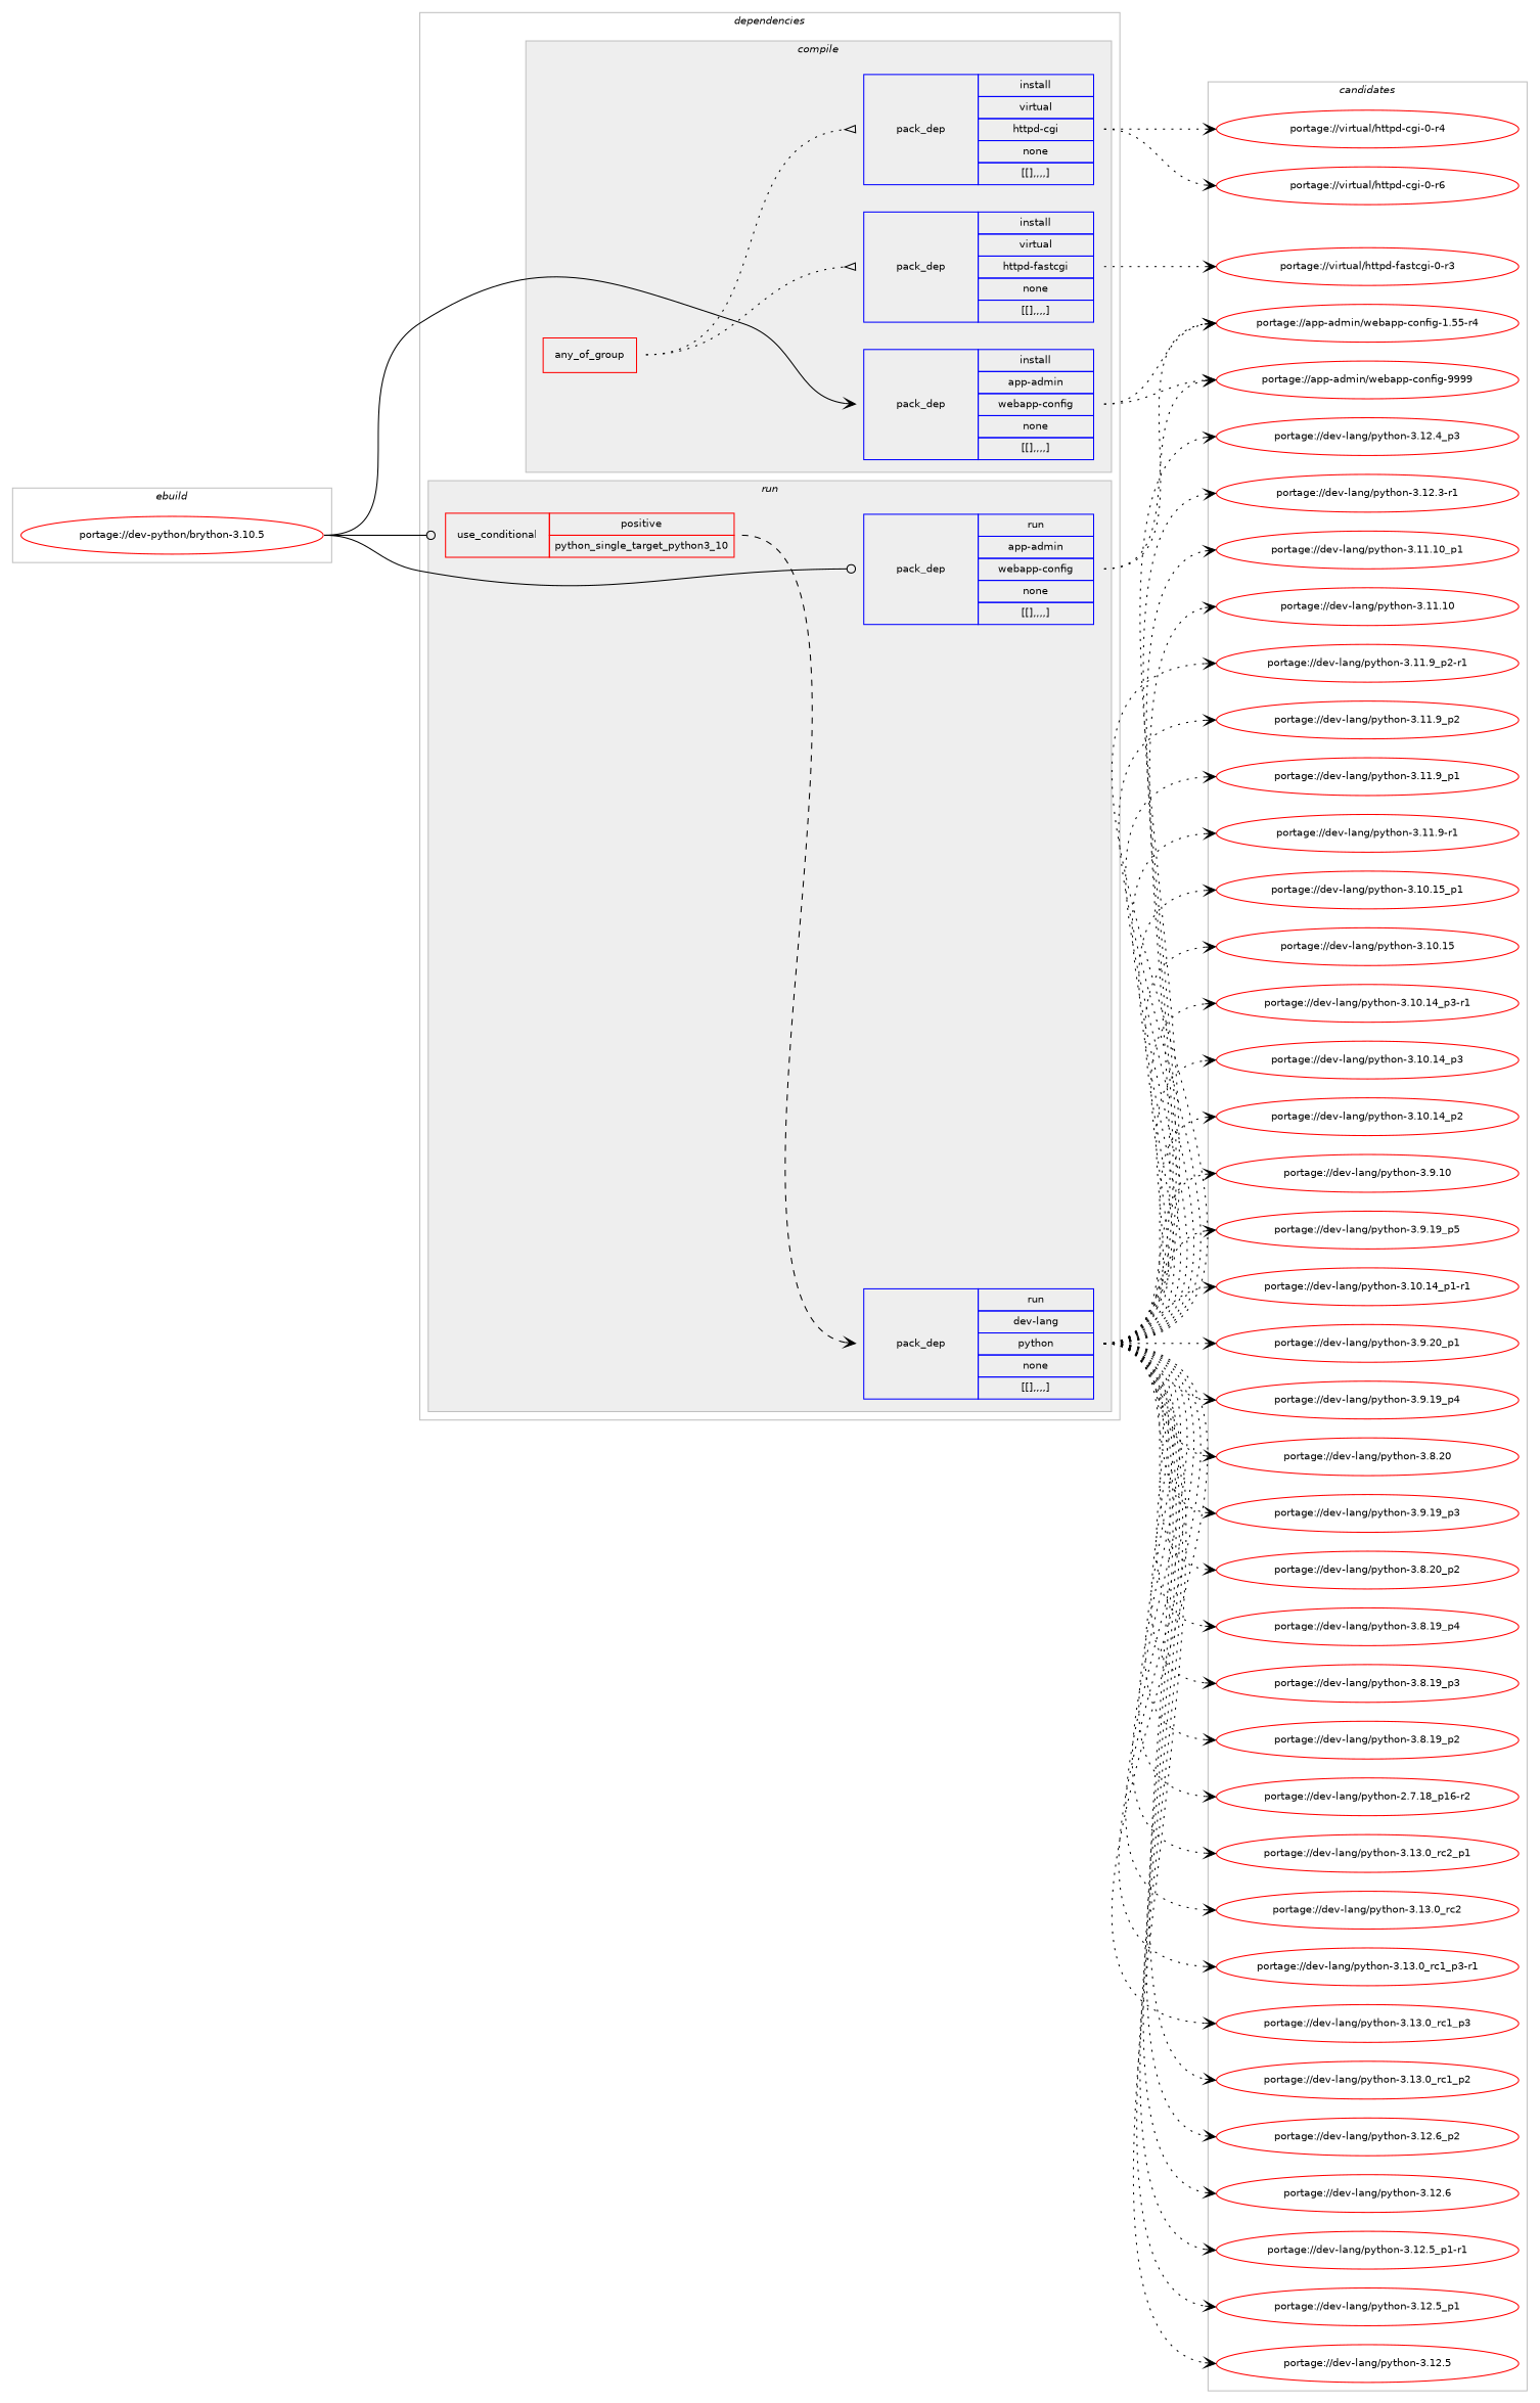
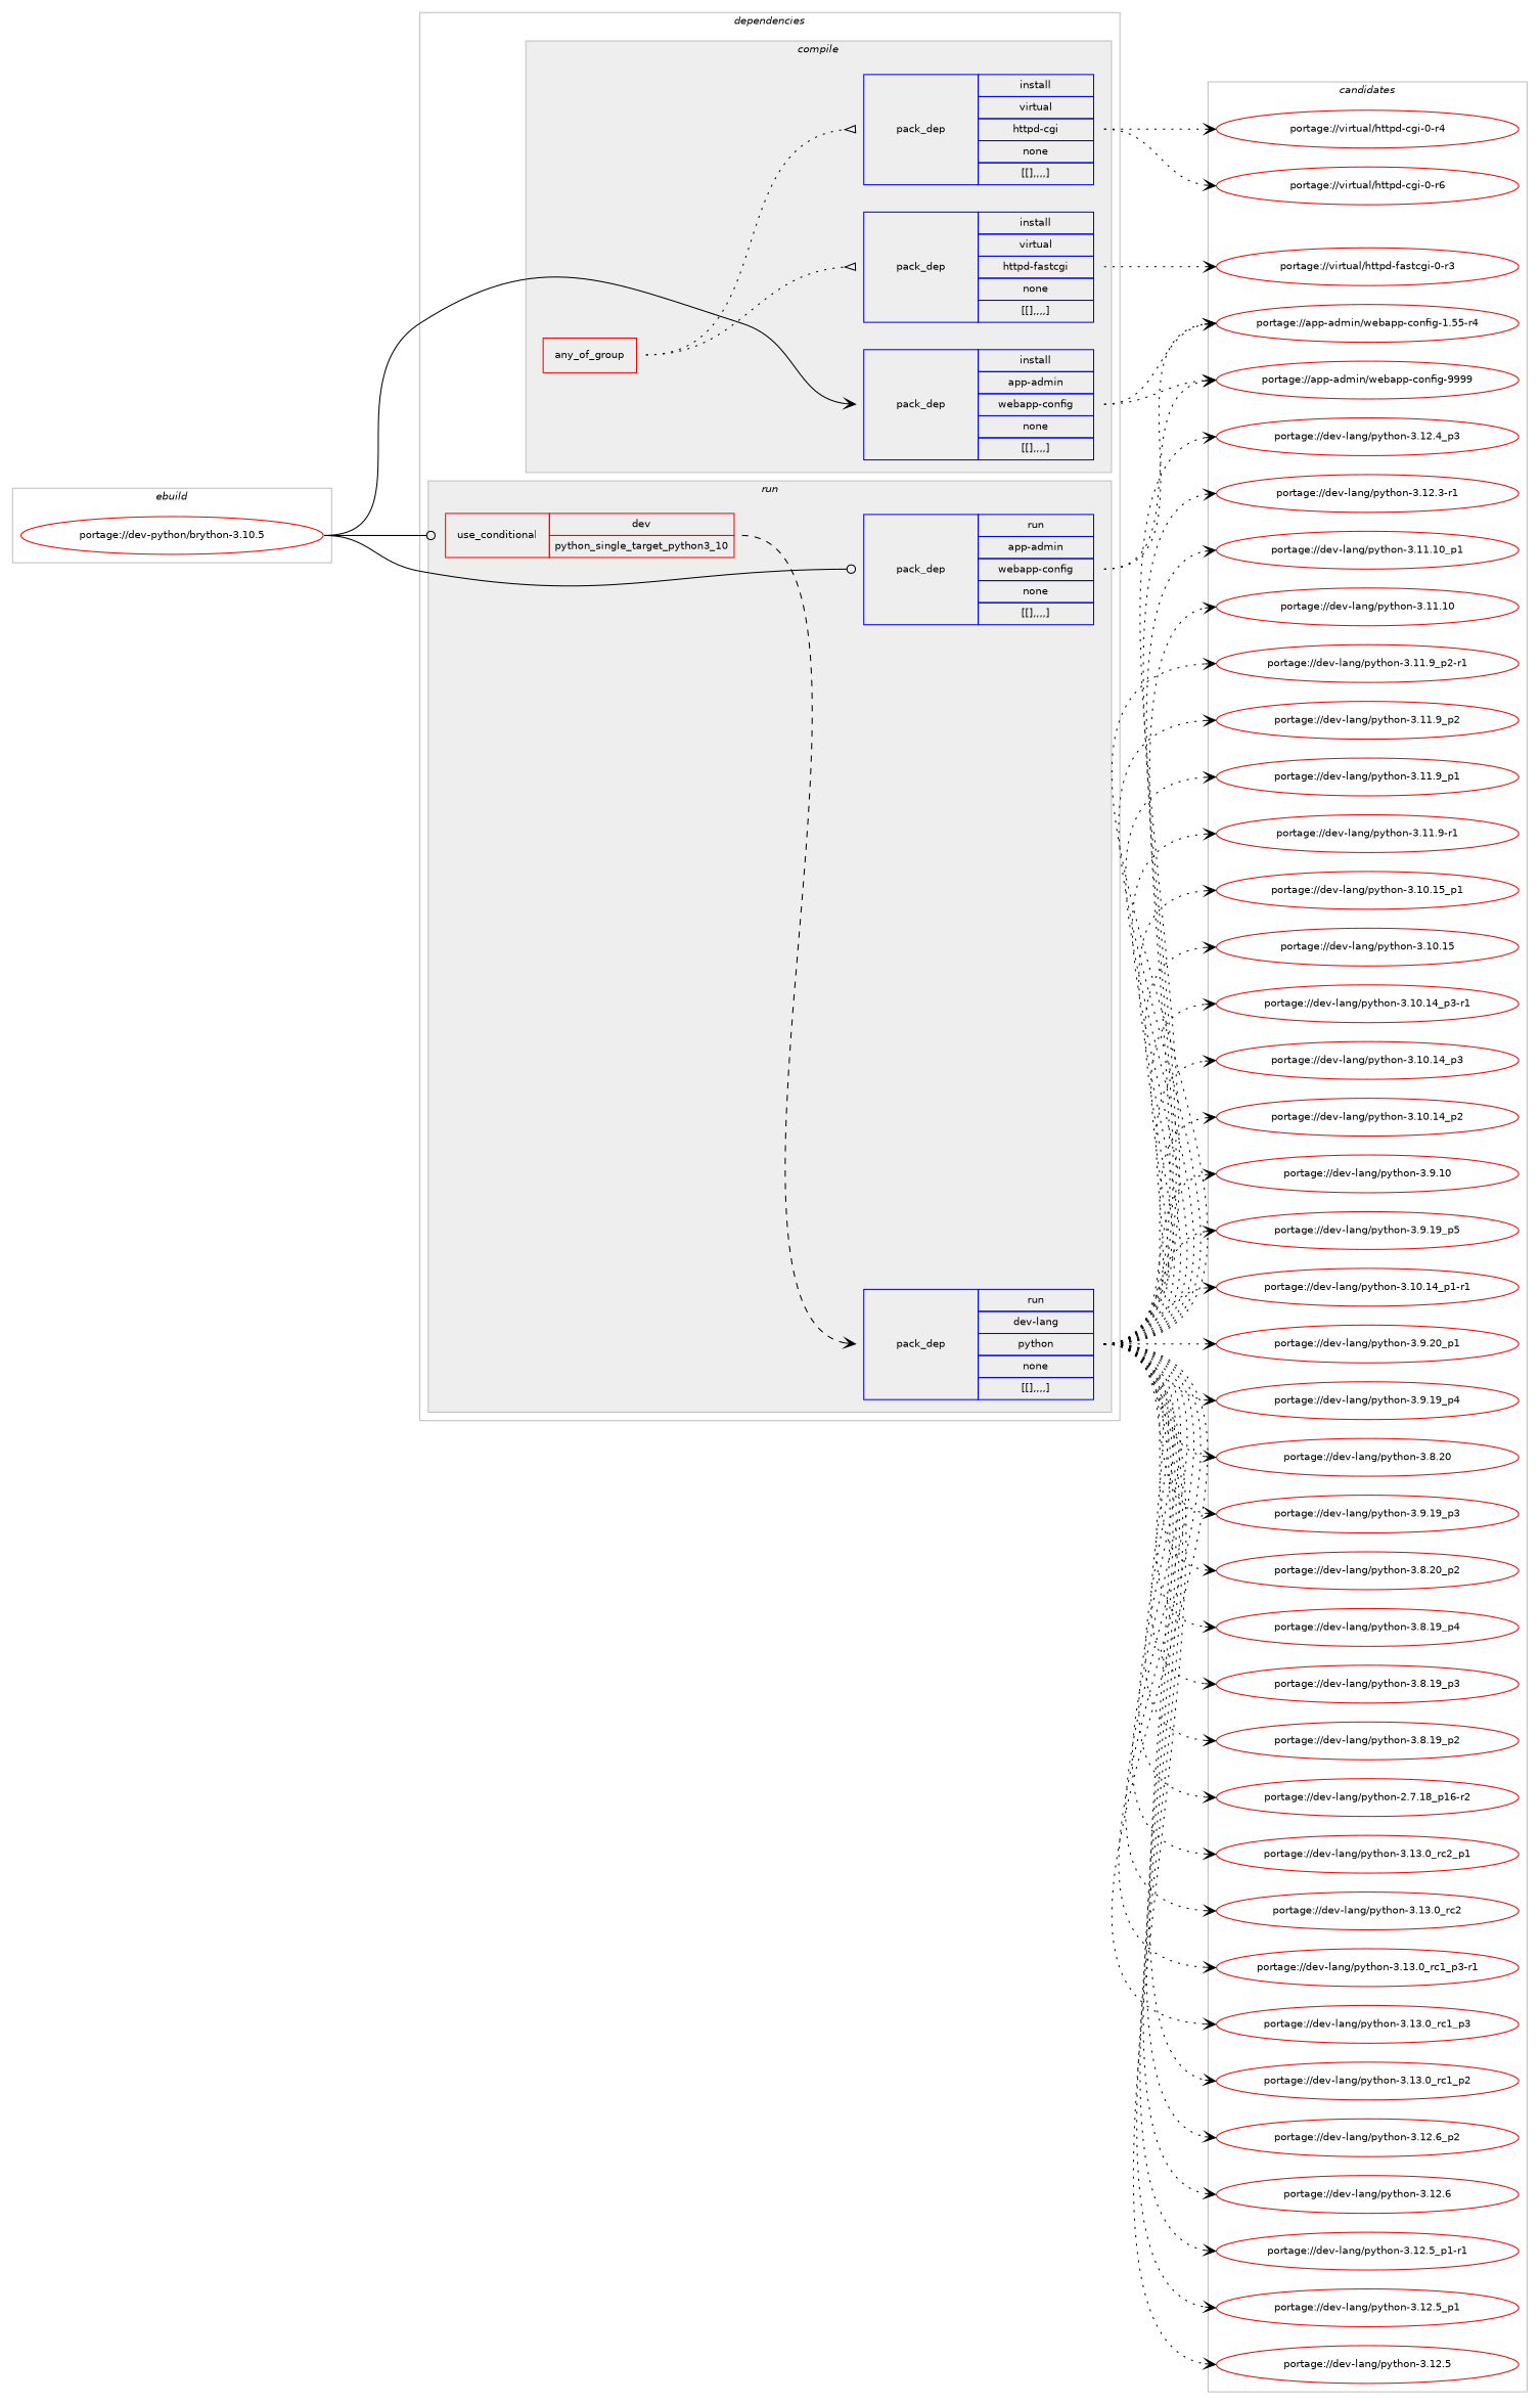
  digraph {
    compound=true
    concentrate=true
    fontname=Helvetica
    fontsize=10
    newrank=true
    rankdir=LR
    ranksep=1.5
    node [color=red fontname=Helvetica fontsize=10]
    edge [arrowhead=vee headport=w style=dotted tailport=e weight=100]
    n1 [label="portage://dev-python/brython-3.10.5" width=4]
    n2 [color=blue label=<<TABLE BORDER="0" CELLBORDER="1" CELLSPACING="0" CELLPADDING="4" WIDTH="220"><TR><TD ROWSPAN="6" CELLPADDING="30">pack_dep</TD></TR><TR><TD WIDTH="110">install</TD></TR><TR><TD>virtual</TD></TR><TR><TD>httpd-cgi</TD></TR><TR><TD>none</TD></TR><TR><TD>[[],,,,]</TD></TR></TABLE>> shape=none]
    n3 [color=blue label=<<TABLE BORDER="0" CELLBORDER="1" CELLSPACING="0" CELLPADDING="4" WIDTH="220"><TR><TD ROWSPAN="6" CELLPADDING="30">pack_dep</TD></TR><TR><TD WIDTH="110">install</TD></TR><TR><TD>virtual</TD></TR><TR><TD>httpd-fastcgi</TD></TR><TR><TD>none</TD></TR><TR><TD>[[],,,,]</TD></TR></TABLE>> shape=none]
    n4 [label=<<TABLE BORDER="0" CELLBORDER="1" CELLSPACING="0" CELLPADDING="4"><TR><TD CELLPADDING="10">any_of_group</TD></TR></TABLE>> shape=none]
    n5 [color=blue label=<<TABLE BORDER="0" CELLBORDER="1" CELLSPACING="0" CELLPADDING="4" WIDTH="220"><TR><TD ROWSPAN="6" CELLPADDING="30">pack_dep</TD></TR><TR><TD WIDTH="110">install</TD></TR><TR><TD>app-admin</TD></TR><TR><TD>webapp-config</TD></TR><TR><TD>none</TD></TR><TR><TD>[[],,,,]</TD></TR></TABLE>> shape=none]
    n6 [color=blue label=<<TABLE BORDER="0" CELLBORDER="1" CELLSPACING="0" CELLPADDING="4" WIDTH="220"><TR><TD ROWSPAN="6" CELLPADDING="30">pack_dep</TD></TR><TR><TD WIDTH="110">run</TD></TR><TR><TD>dev-lang</TD></TR><TR><TD>python</TD></TR><TR><TD>none</TD></TR><TR><TD>[[],,,,]</TD></TR></TABLE>> shape=none]
-   n7 [label=<<TABLE BORDER="0" CELLBORDER="1" CELLSPACING="0" CELLPADDING="4"><TR><TD ROWSPAN="3" CELLPADDING="10">use_conditional</TD></TR><TR><TD>positive</TD></TR><TR><TD>python_single_target_python3_10</TD></TR></TABLE>> shape=none]
+   n7 [label=<<TABLE BORDER="0" CELLBORDER="1" CELLSPACING="0" CELLPADDING="4"><TR><TD ROWSPAN="3" CELLPADDING="10">use_conditional</TD></TR><TR><TD>dev</TD></TR><TR><TD>python_single_target_python3_10</TD></TR></TABLE>> shape=none]
    n8 [color=blue label=<<TABLE BORDER="0" CELLBORDER="1" CELLSPACING="0" CELLPADDING="4" WIDTH="220"><TR><TD ROWSPAN="6" CELLPADDING="30">pack_dep</TD></TR><TR><TD WIDTH="110">run</TD></TR><TR><TD>app-admin</TD></TR><TR><TD>webapp-config</TD></TR><TR><TD>none</TD></TR><TR><TD>[[],,,,]</TD></TR></TABLE>> shape=none]
    n9 [label="portage://virtual/httpd-cgi-0-r6" width=4]
    n10 [label="portage://virtual/httpd-cgi-0-r4" width=4]
    n11 [label="portage://virtual/httpd-fastcgi-0-r3" width=4]
    n12 [label="portage://app-admin/webapp-config-9999" width=4]
    n13 [label="portage://app-admin/webapp-config-1.55-r4" width=4]
    n14 [label="portage://dev-lang/python-3.13.0_rc2_p1" width=4]
    n15 [label="portage://dev-lang/python-3.13.0_rc2" width=4]
    n16 [label="portage://dev-lang/python-3.13.0_rc1_p3-r1" width=4]
    n17 [label="portage://dev-lang/python-3.13.0_rc1_p3" width=4]
    n18 [label="portage://dev-lang/python-3.13.0_rc1_p2" width=4]
    n19 [label="portage://dev-lang/python-3.12.6_p2" width=4]
    n20 [label="portage://dev-lang/python-3.12.6" width=4]
    n21 [label="portage://dev-lang/python-3.12.5_p1-r1" width=4]
    n22 [label="portage://dev-lang/python-3.12.5_p1" width=4]
    n23 [label="portage://dev-lang/python-3.12.5" width=4]
    n24 [label="portage://dev-lang/python-3.12.4_p3" width=4]
    n25 [label="portage://dev-lang/python-3.12.3-r1" width=4]
    n26 [label="portage://dev-lang/python-3.11.10_p1" width=4]
    n27 [label="portage://dev-lang/python-3.11.10" width=4]
    n28 [label="portage://dev-lang/python-3.11.9_p2-r1" width=4]
    n29 [label="portage://dev-lang/python-3.11.9_p2" width=4]
    n30 [label="portage://dev-lang/python-3.11.9_p1" width=4]
    n31 [label="portage://dev-lang/python-3.11.9-r1" width=4]
    n32 [label="portage://dev-lang/python-3.10.15_p1" width=4]
    n33 [label="portage://dev-lang/python-3.10.15" width=4]
    n34 [label="portage://dev-lang/python-3.10.14_p3-r1" width=4]
    n35 [label="portage://dev-lang/python-3.10.14_p3" width=4]
    n36 [label="portage://dev-lang/python-3.10.14_p2" width=4]
    n37 [label="portage://dev-lang/python-3.10.14_p1-r1" width=4]
    n38 [label="portage://dev-lang/python-3.9.20_p1" width=4]
    n39 [label="portage://dev-lang/python-3.9.10" width=4]
    n40 [label="portage://dev-lang/python-3.9.19_p5" width=4]
    n41 [label="portage://dev-lang/python-3.9.19_p4" width=4]
    n42 [label="portage://dev-lang/python-3.9.19_p3" width=4]
    n43 [label="portage://dev-lang/python-3.8.20_p2" width=4]
    n44 [label="portage://dev-lang/python-3.8.20" width=4]
    n45 [label="portage://dev-lang/python-3.8.19_p4" width=4]
    n46 [label="portage://dev-lang/python-3.8.19_p3" width=4]
    n47 [label="portage://dev-lang/python-3.8.19_p2" width=4]
    n48 [label="portage://dev-lang/python-2.7.18_p16-r2" width=4]
    subgraph cluster_1 {
      color=gray
      label=<<i>ebuild</i>>
      n1
    }
    subgraph cluster_2 {
      color=gray
      label=<<i>dependencies</i>>
      subgraph cluster_3 {
        color=gray
        fillcolor="#eeeeee"
        label=<<i>compile</i>>
        style=filled
        subgraph sub_4 {
          color=gray
          fillcolor="#eeeeee"
          label=<<i>compile</i>>
          style=filled
          n4
          subgraph sub_5 {
            color=gray
            fillcolor="#eeeeee"
            label=<<i>compile</i>>
            style=filled
            n2
          }
          subgraph sub_6 {
            color=gray
            fillcolor="#eeeeee"
            label=<<i>compile</i>>
            style=filled
            n3
          }
        }
        subgraph sub_7 {
          color=gray
          fillcolor="#eeeeee"
          label=<<i>compile</i>>
          style=filled
          n5
        }
      }
      subgraph cluster_8 {
        color=gray
        fillcolor="#eeeeee"
        label=<<i>compile and run</i>>
        style=filled
      }
      subgraph cluster_9 {
        color=gray
        fillcolor="#eeeeee"
        label=<<i>run</i>>
        style=filled
        subgraph sub_10 {
          color=gray
          fillcolor="#eeeeee"
          label=<<i>run</i>>
          style=filled
          n7
          subgraph sub_11 {
            color=gray
            fillcolor="#eeeeee"
            label=<<i>run</i>>
            style=filled
            n6
          }
        }
        subgraph sub_12 {
          color=gray
          fillcolor="#eeeeee"
          label=<<i>run</i>>
          style=filled
          n8
        }
      }
    }
    subgraph cluster_13 {
      color=gray
      label=<<i>candidates</i>>
      rank=same
      subgraph sub_14 {
        color=black
        label=<<i>candidates</i>>
        nodesep=1
        rank=same
        n9
        n10
      }
      subgraph sub_15 {
        color=black
        label=<<i>candidates</i>>
        nodesep=1
        rank=same
        n11
      }
      subgraph sub_16 {
        color=black
        label=<<i>candidates</i>>
        nodesep=1
        rank=same
        n12
        n13
      }
      subgraph sub_17 {
        color=black
        label=<<i>candidates</i>>
        nodesep=1
        rank=same
        n14
        n15
        n16
        n17
        n18
        n19
        n20
        n21
        n22
        n23
        n24
        n25
        n26
        n27
        n28
        n29
        n30
        n31
        n32
        n33
        n34
        n35
        n36
        n37
        n38
        n39
        n40
        n41
        n42
        n43
        n44
        n45
        n46
        n47
        n48
      }
      subgraph sub_18 {
        color=black
        label=<<i>candidates</i>>
        nodesep=1
        rank=same
        n12
        n13
      }
    }
    n1 -> n5 [style=solid weight=20]
    n1 -> n7 [arrowhead=odot style=solid weight=20]
    n1 -> n8 [arrowhead=odot style=solid weight=20]
    n2 -> n9
    n2 -> n10
    n3 -> n11
    n4 -> n2 [arrowhead=oinv weight=20]
    n4 -> n3 [arrowhead=oinv weight=20]
    n5 -> n12
    n5 -> n13
    n6 -> n14
    n6 -> n15
    n6 -> n16
    n6 -> n17
    n6 -> n18
    n6 -> n19
    n6 -> n20
    n6 -> n21
    n6 -> n22
    n6 -> n23
    n6 -> n24
    n6 -> n25
    n6 -> n26
    n6 -> n27
    n6 -> n28
    n6 -> n29
    n6 -> n30
    n6 -> n31
    n6 -> n32
    n6 -> n33
    n6 -> n34
    n6 -> n35
    n6 -> n36
    n6 -> n37
    n6 -> n38
    n6 -> n39
    n6 -> n40
    n6 -> n41
    n6 -> n42
    n6 -> n43
    n6 -> n44
    n6 -> n45
    n6 -> n46
    n6 -> n47
    n6 -> n48
    n7 -> n6 [style=dashed weight=20]
    n8 -> n12
    n8 -> n13
  }
